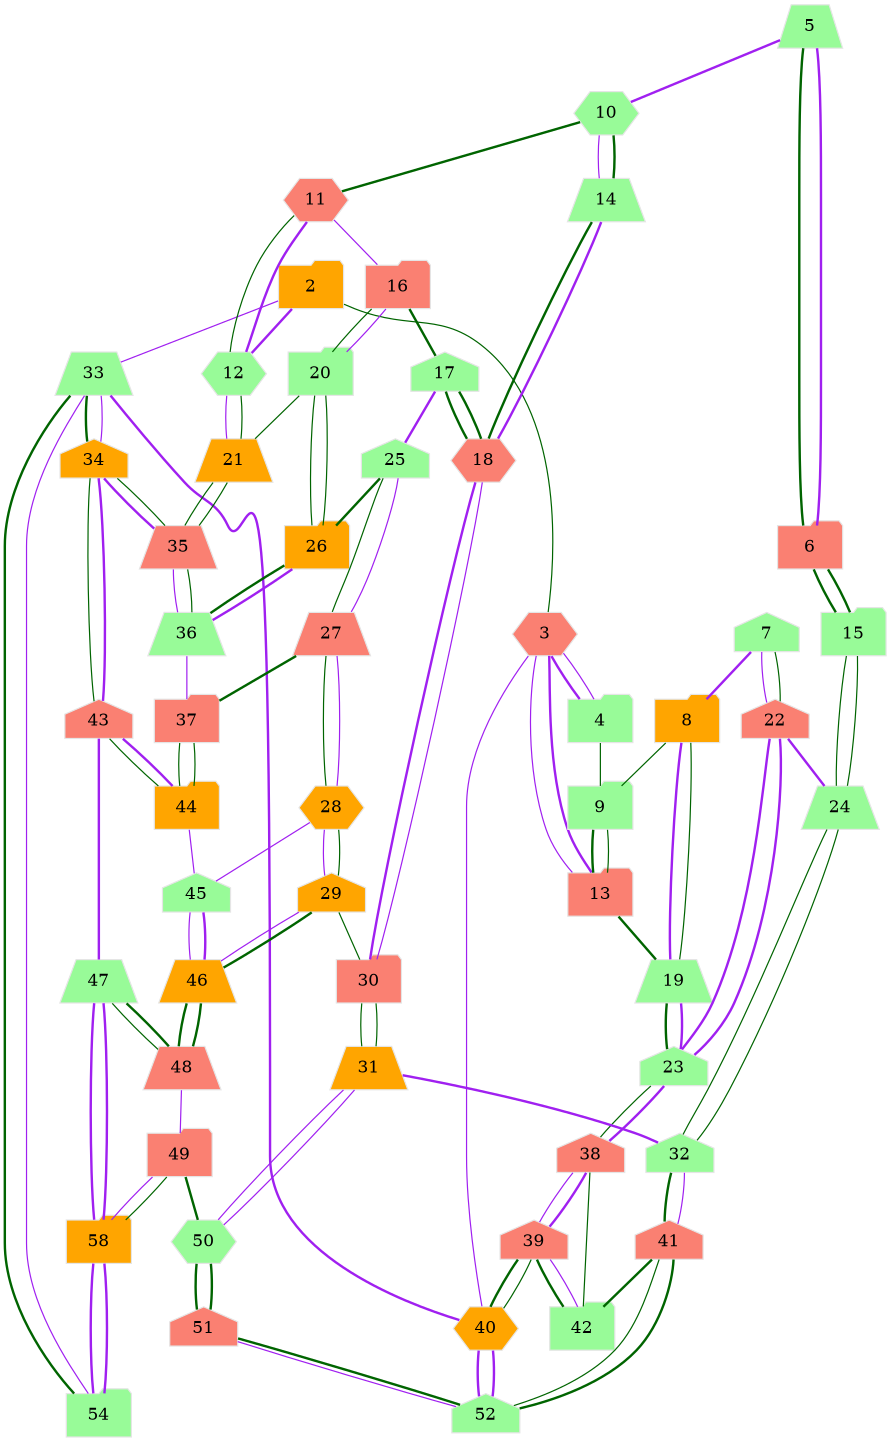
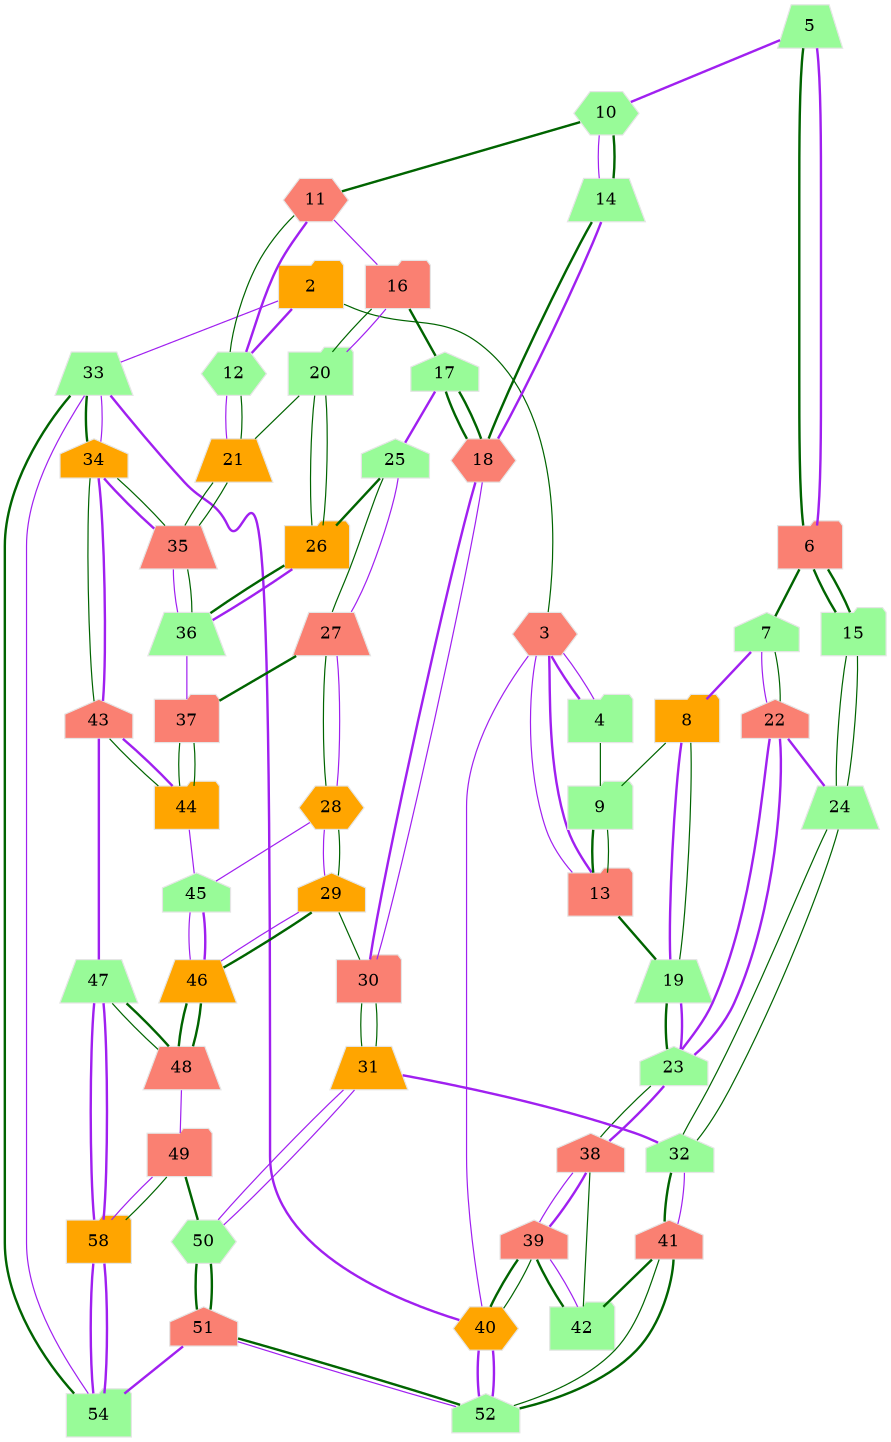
  graph {
    node [color=gray90 fillcolor=palegreen shape=folder style=filled]
    edge [color=darkgreen style=solid]
    2 [fillcolor=orange]
    3 [fillcolor=salmon shape=hexagon]
    12 [shape=hexagon]
    33 [shape=trapezium]
    5 [shape=trapezium]
    6 [fillcolor=salmon]
    10 [shape=hexagon]
    4
    13 [fillcolor=salmon]
    40 [fillcolor=orange shape=hexagon]
    21 [fillcolor=orange shape=trapezium]
    34 [fillcolor=orange shape=house]
    54
    9
    19 [shape=trapezium]
    52 [shape=house]
    7 [shape=house]
    15
    11 [fillcolor=salmon shape=hexagon]
    14 [shape=trapezium]
    8 [fillcolor=orange]
    22 [fillcolor=salmon shape=house]
    24 [shape=trapezium]
    23 [shape=house]
    16 [fillcolor=salmon]
    18 [fillcolor=salmon shape=hexagon]
    17 [shape=house]
    20
    35 [fillcolor=salmon shape=trapezium]
    30 [fillcolor=salmon]
    32 [shape=house]
    25 [shape=house]
    26 [fillcolor=orange]
    27 [fillcolor=salmon shape=trapezium]
    31 [fillcolor=orange shape=trapezium]
    38 [fillcolor=salmon shape=house]
    36 [shape=trapezium]
    39 [fillcolor=salmon shape=house]
    42
    41 [fillcolor=salmon shape=house]
    28 [fillcolor=orange shape=hexagon]
    37 [fillcolor=salmon]
    29 [fillcolor=orange shape=house]
    45 [shape=house]
    44 [fillcolor=orange]
    46 [fillcolor=orange shape=trapezium]
    48 [fillcolor=salmon shape=trapezium]
    50 [shape=hexagon]
    51 [fillcolor=salmon shape=house]
    43 [fillcolor=salmon shape=house]
    47 [shape=trapezium]
    n52 [fillcolor=orange label=58]
    49 [fillcolor=salmon]
    2 -- 3
    2 -- 12 [color=purple style=bold]
    2 -- 33 [color=purple]
    3 -- 4 [color=purple style=bold]
    3 -- 4 [color=purple]
    3 -- 13 [color=purple]
    3 -- 13 [color=purple style=bold]
    3 -- 40 [color=purple]
    12 -- 21 [color=purple]
    12 -- 21
    33 -- 40 [color=purple style=bold]
    33 -- 34 [style=bold]
    33 -- 34 [color=purple]
    33 -- 54 [style=bold]
    33 -- 54 [color=purple]
    5 -- 6 [style=bold]
    5 -- 6 [color=purple style=bold]
    5 -- 10 [color=purple style=bold]
+   6 -- 7 [style=bold]
    6 -- 15 [style=bold]
    6 -- 15 [style=bold]
    10 -- 11 [style=bold]
    10 -- 14 [color=purple]
    10 -- 14 [style=bold]
    4 -- 9
    13 -- 19 [style=bold]
    40 -- 52 [color=purple style=bold]
    40 -- 52 [color=purple style=bold]
    21 -- 35
    21 -- 35
    34 -- 35 [color=purple style=bold]
    34 -- 35
    34 -- 43
    34 -- 43 [color=purple style=bold]
    9 -- 13 [style=bold]
    9 -- 13
    19 -- 23 [style=bold]
    19 -- 23 [color=purple style=bold]
    7 -- 8 [color=purple style=bold]
    7 -- 22 [color=purple]
    7 -- 22
    15 -- 24
    15 -- 24
    11 -- 12
    11 -- 12 [color=purple style=bold]
    11 -- 16 [color=purple]
    14 -- 18 [style=bold]
    14 -- 18 [color=purple style=bold]
    8 -- 9
    8 -- 19 [color=purple style=bold]
    8 -- 19
    22 -- 24 [color=purple style=bold]
    22 -- 23 [color=purple style=bold]
    22 -- 23 [color=purple style=bold]
    24 -- 32
    24 -- 32
    23 -- 38
    23 -- 38 [color=purple style=bold]
    16 -- 17 [style=bold]
    16 -- 20
    16 -- 20 [color=purple]
    18 -- 30 [color=purple style=bold]
    18 -- 30 [color=purple]
    17 -- 18 [style=bold]
    17 -- 18 [style=bold]
    17 -- 25 [color=purple style=bold]
    20 -- 21
    20 -- 26
    20 -- 26
    35 -- 36 [color=purple]
    35 -- 36
    30 -- 31
    30 -- 31
    32 -- 41 [style=bold]
    32 -- 41 [color=purple]
    25 -- 26 [style=bold]
    25 -- 27
    25 -- 27 [color=purple]
    26 -- 36 [style=bold]
    26 -- 36 [color=purple style=bold]
    27 -- 28
    27 -- 28 [color=purple]
    27 -- 37 [style=bold]
    31 -- 32 [color=purple style=bold]
    31 -- 50 [color=purple]
    31 -- 50 [color=purple]
    38 -- 39 [color=purple]
    38 -- 39 [color=purple style=bold]
    38 -- 42
    36 -- 37 [color=purple]
    39 -- 40 [style=bold]
    39 -- 40
    39 -- 42 [style=bold]
    39 -- 42 [color=purple]
    41 -- 52
    41 -- 52 [style=bold]
    41 -- 42 [style=bold]
    28 -- 29 [color=purple]
    28 -- 29
    28 -- 45 [color=purple]
    37 -- 44
    37 -- 44
    29 -- 30
    29 -- 46 [color=purple]
    29 -- 46 [style=bold]
    45 -- 46 [color=purple]
    45 -- 46 [color=purple style=bold]
    44 -- 45 [color=purple]
    46 -- 48 [style=bold]
    46 -- 48 [style=bold]
    48 -- 49 [color=purple]
    50 -- 51 [style=bold]
    50 -- 51 [style=bold]
+   51 -- 54 [color=purple style=bold]
    51 -- 52 [color=purple]
    51 -- 52 [style=bold]
    43 -- 44
    43 -- 44 [color=purple style=bold]
    43 -- 47 [color=purple style=bold]
    47 -- 48
    47 -- 48 [style=bold]
    47 -- n52 [color=purple style=bold]
    47 -- n52 [color=purple style=bold]
    n52 -- 54 [color=purple style=bold]
    n52 -- 54 [color=purple style=bold]
    49 -- 50 [style=bold]
    49 -- n52 [color=purple]
    49 -- n52
  }
